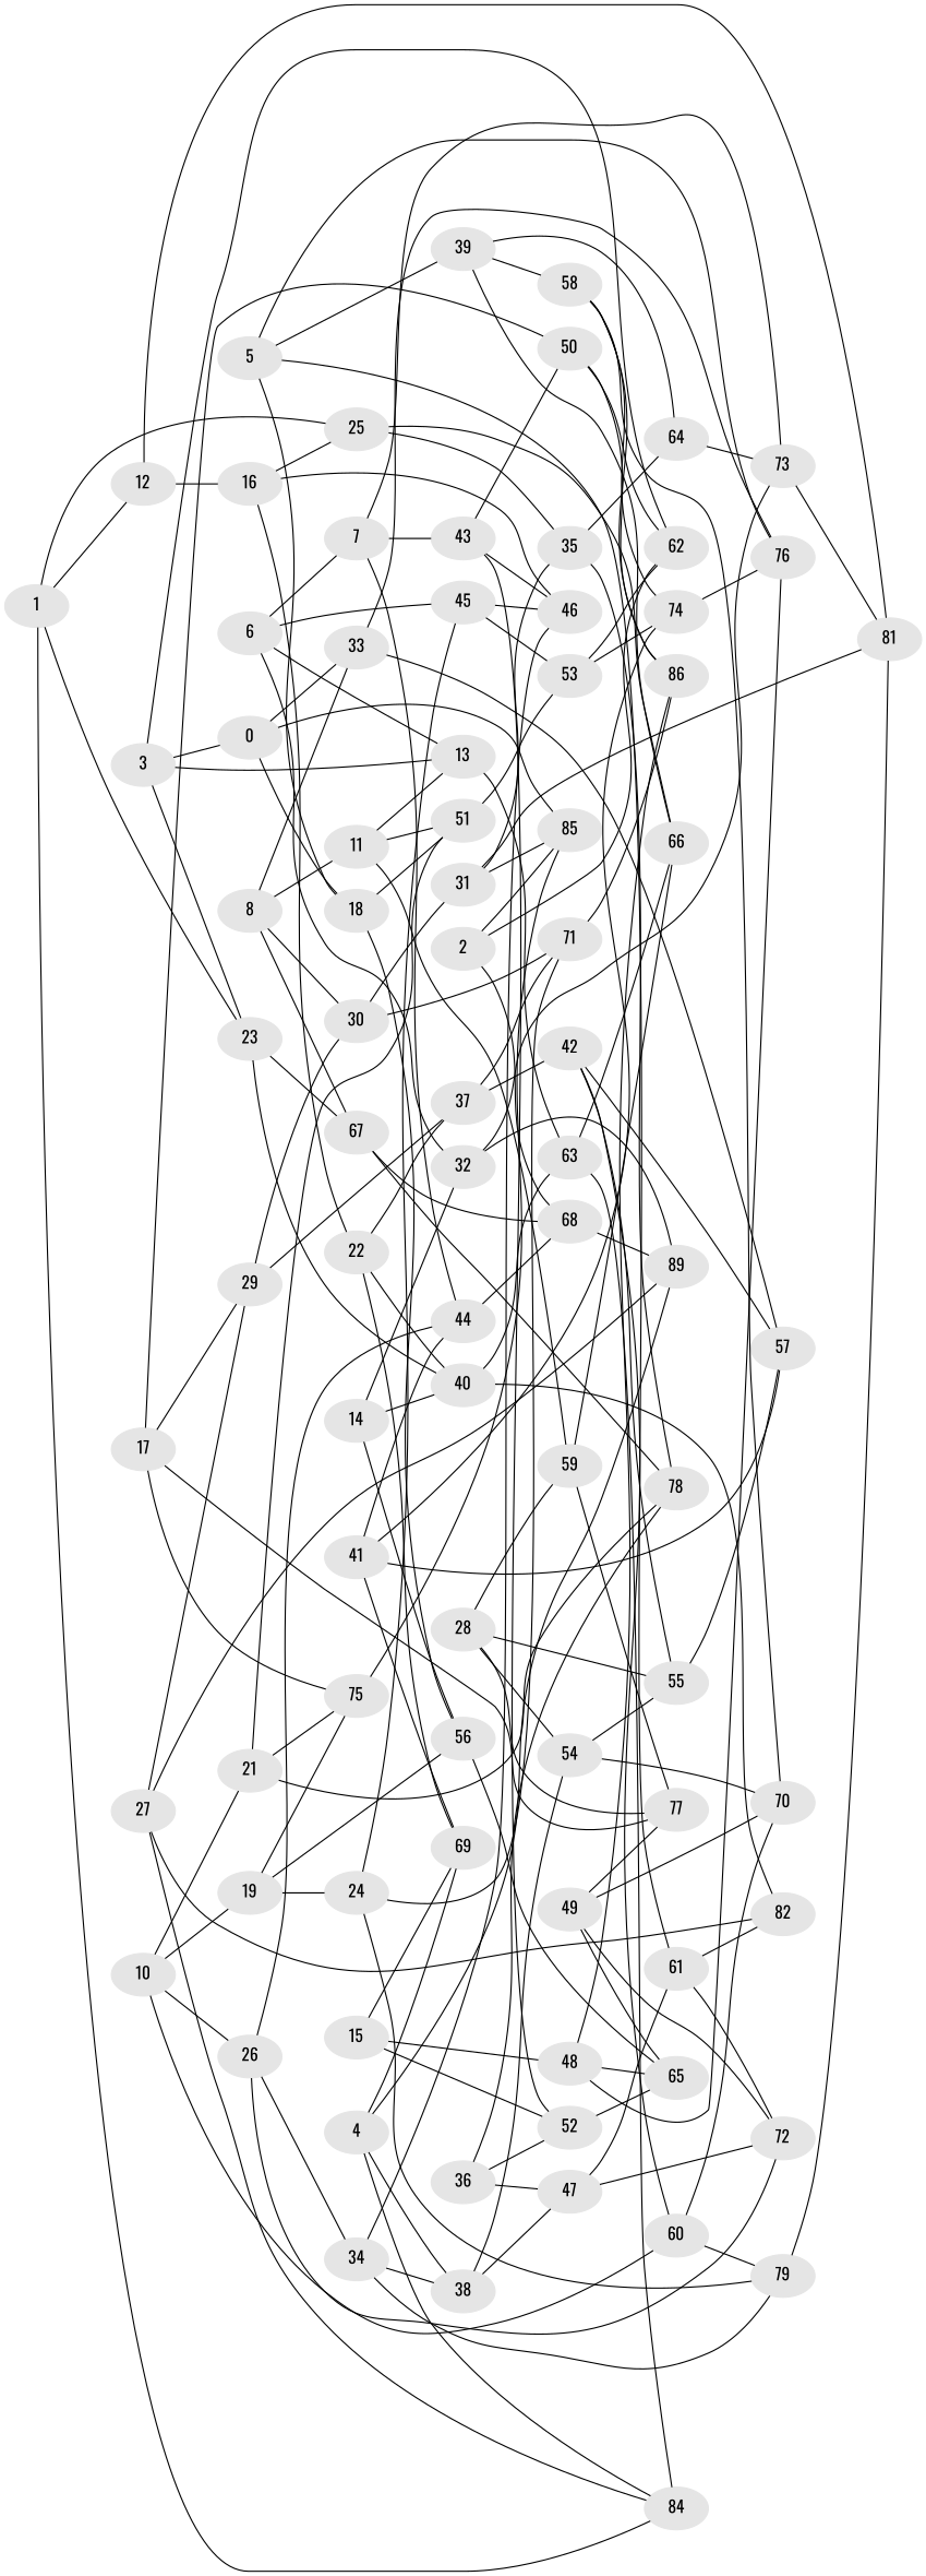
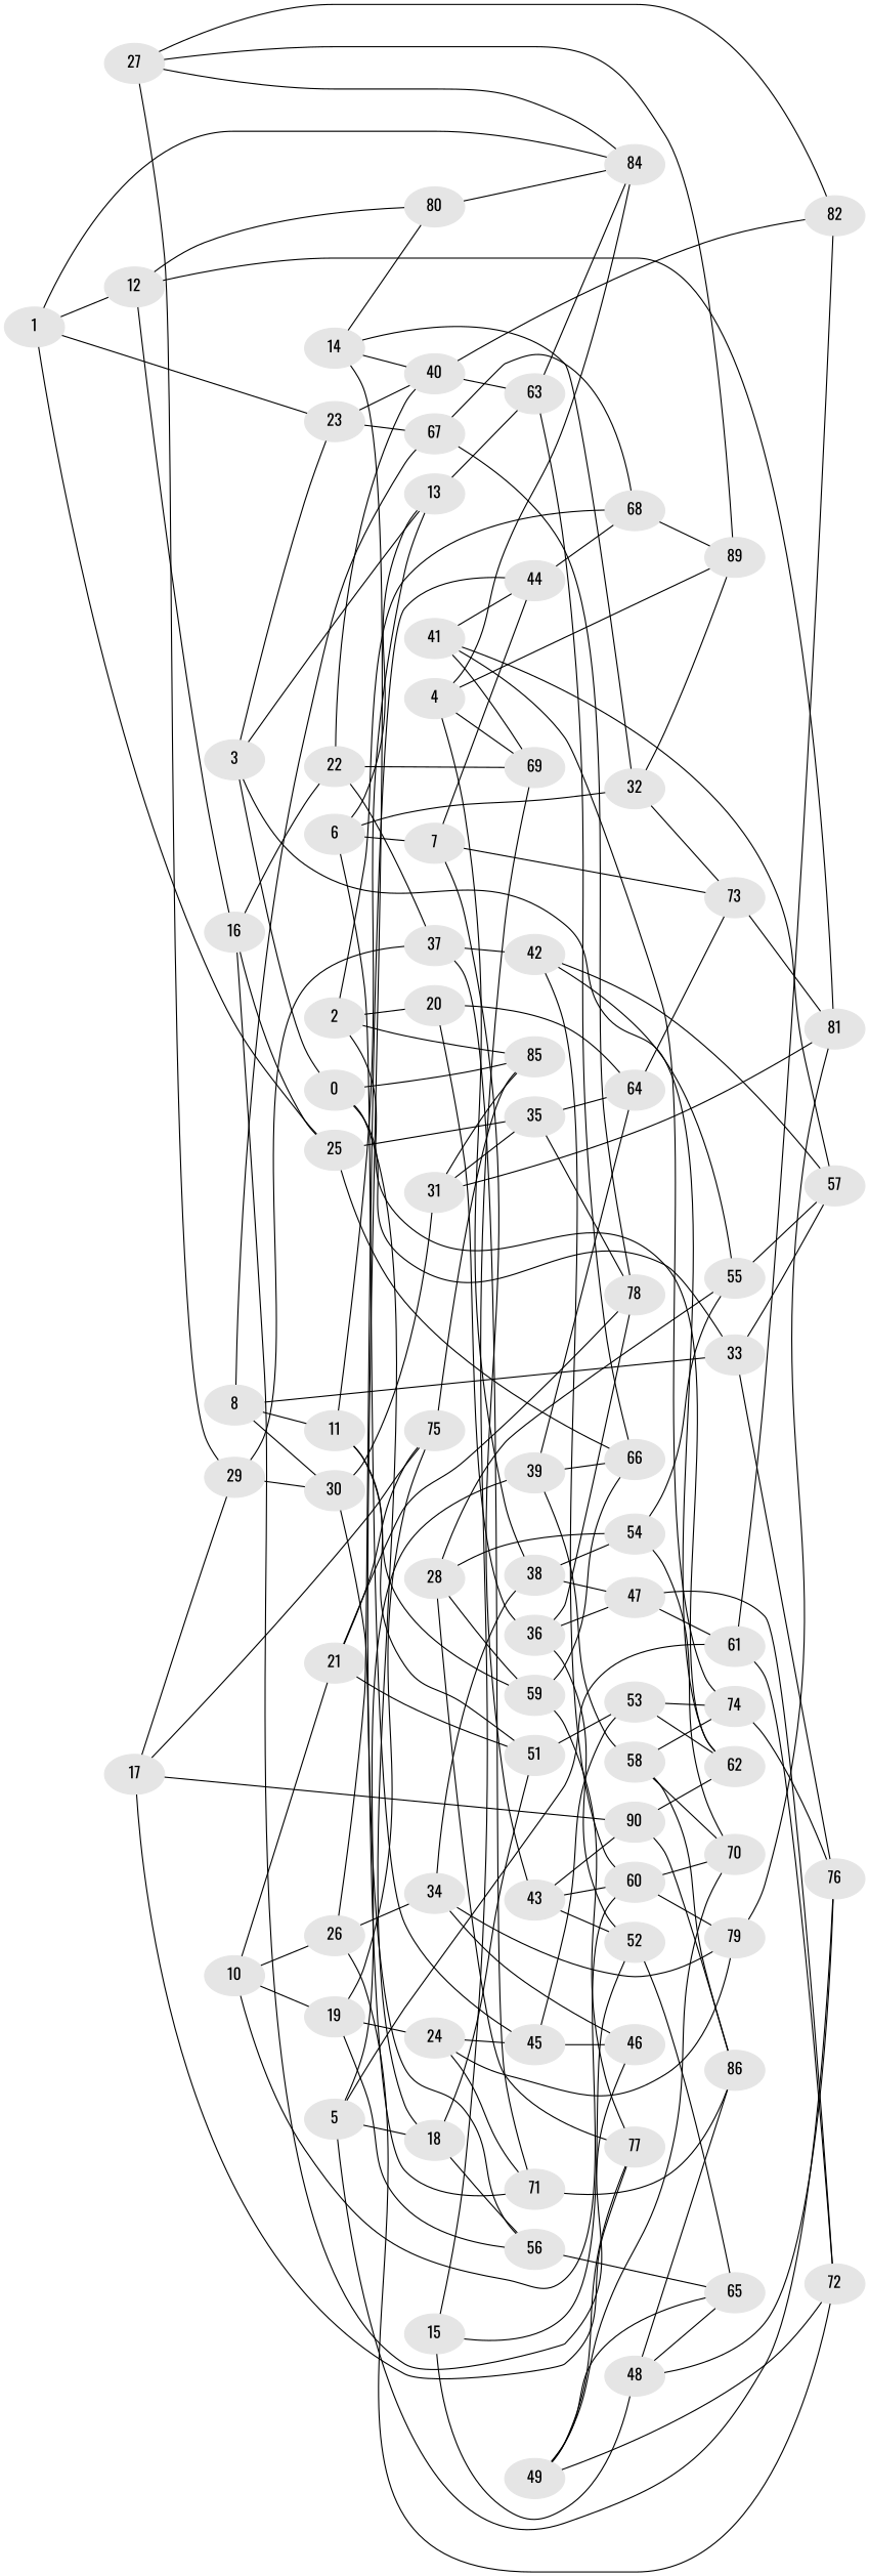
  graph {
    fontname=Oswald
    rankdir=LR
    node [color=gray90 fontname=Oswald style=filled]
    edge [fontname=Oswald]
    1
    12
    23
    25
    84
    16
+   80
    81
    67
    40
    35
    66
    2
+   20
    62
    68
    85
    36
    64
    n20 [label=89]
    3
    n22 [label=0]
    13
    18
    33
    63
    4
    38
    69
    54
    47
    5
    39
    61
    76
    51
    56
    58
    82
    72
    6
    7
    32
    45
    43
    44
    73
    46
    53
    52
-   50
+   50 [label=90]
    8
    11
    30
    59
    71
    31
    57
    78
    10
    19
    21
    26
    60
    75
    24
    34
    79
    70
    77
    22
    14
    65
    15
    48
    86
    37
    17
    29
    42
    27
    28
    55
    74
    41
    49
    1 -- 12
    1 -- 23
    1 -- 25
    1 -- 84
    12 -- 16
+   12 -- 80
    12 -- 81
    23 -- 67
    23 -- 40
    25 -- 35
    25 -- 66
    16 -- 25
    16 -- 46
    16 -- 22
+   80 -- 84
    67 -- 68
    67 -- 78
    40 -- 63
    40 -- 82
    35 -- 64
    35 -- 78
+   2 -- 20
    2 -- 62
    2 -- 68
    2 -- 85
+   20 -- 36
+   20 -- 64
    68 -- n20
    36 -- 47
    36 -- 52
    36 -- 78
    64 -- 73
    3 -- 23
    3 -- 62
    3 -- n22
    3 -- 13
    n22 -- 85
    n22 -- 18
    n22 -- 33
    13 -- 63
    18 -- 51
    18 -- 56
    33 -- 76
    33 -- 57
    63 -- 84
    63 -- 66
    4 -- 84
    4 -- n20
    4 -- 38
    4 -- 69
    38 -- 54
    38 -- 47
    54 -- 70
    54 -- 55
    47 -- 61
    47 -- 72
    5 -- 18
    5 -- 39
    5 -- 61
    5 -- 76
    39 -- 66
    39 -- 64
    39 -- 58
    61 -- 82
    61 -- 72
    51 -- 53
    56 -- 65
    58 -- 70
    58 -- 86
    58 -- 74
    6 -- 13
    6 -- 7
    6 -- 32
    6 -- 45
    7 -- 43
    7 -- 44
    7 -- 73
    32 -- n20
    32 -- 73
    45 -- 46
    45 -- 53
-   43 -- 46
+   43 -- 60
    43 -- 52
    43 -- 50
    44 -- 68
    73 -- 81
    53 -- 62
    53 -- 74
    52 -- 65
    50 -- 62
    50 -- 86
    8 -- 67
    8 -- 33
    8 -- 11
    8 -- 30
    11 -- 13
    11 -- 51
    11 -- 59
    30 -- 71
    30 -- 31
    59 -- 66
    59 -- 77
    71 -- 86
    31 -- 81
    31 -- 35
    31 -- 85
    10 -- 19
    10 -- 21
    10 -- 26
    10 -- 60
    19 -- 56
    19 -- 75
    19 -- 24
    21 -- 51
    21 -- 78
    21 -- 75
    26 -- 72
    26 -- 44
    26 -- 34
    60 -- 79
    60 -- 70
    75 -- 85
    24 -- 45
    24 -- 71
    24 -- 79
    34 -- 38
    34 -- 46
    34 -- 79
    79 -- 81
    22 -- 40
    22 -- 69
    22 -- 37
+   14 -- 80
    14 -- 40
    14 -- 56
    14 -- 32
    15 -- 69
    15 -- 52
    15 -- 48
    48 -- 76
    48 -- 65
    48 -- 86
    37 -- 71
    37 -- 42
    17 -- 50
    17 -- 75
    17 -- 77
    17 -- 29
    29 -- 30
    29 -- 37
    42 -- 57
    42 -- 60
    42 -- 55
    27 -- 84
    27 -- n20
    27 -- 82
    27 -- 29
    28 -- 54
    28 -- 59
    28 -- 77
    28 -- 55
    55 -- 57
    74 -- 76
    41 -- 69
    41 -- 44
    41 -- 57
    41 -- 74
    49 -- 72
    49 -- 70
    49 -- 77
    49 -- 65
  }
